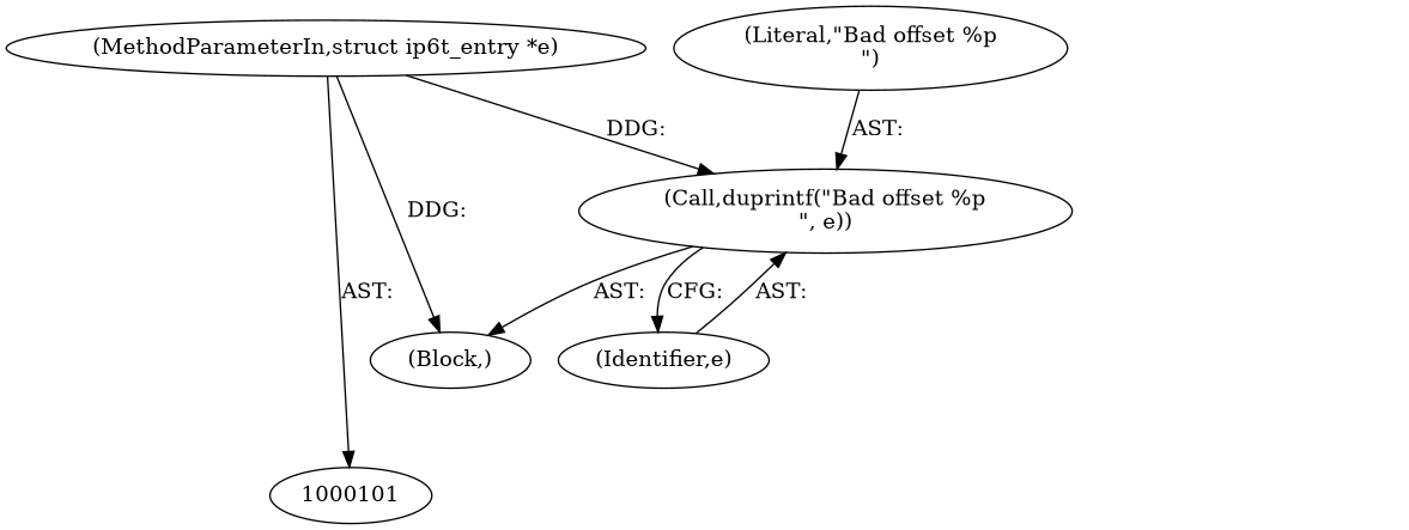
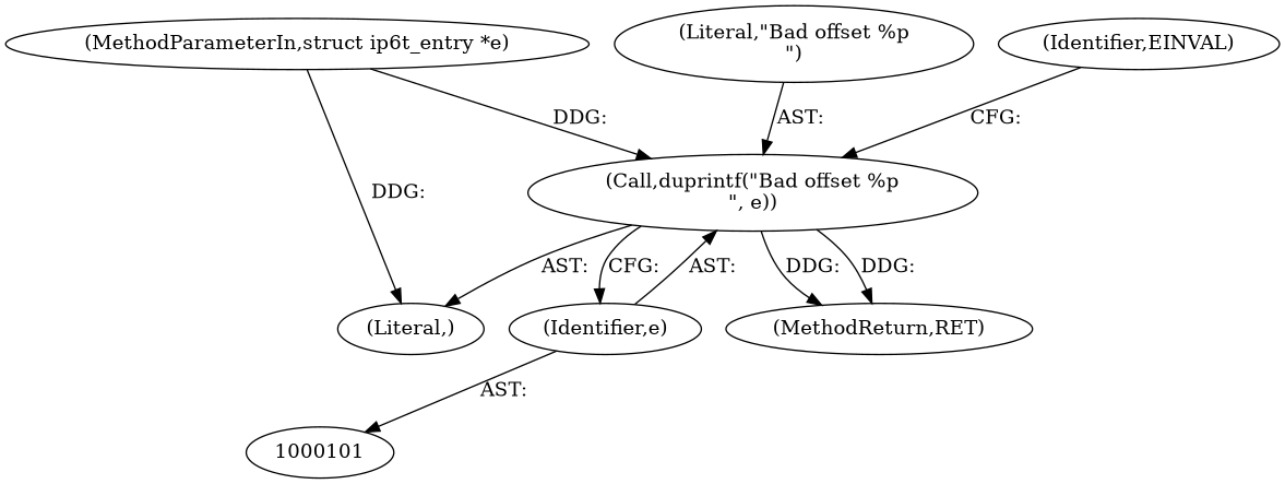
  digraph {
    n1 [label="(Call,duprintf(\"Bad offset %p\n\", e))"]
+   n2 [label="(MethodReturn,RET)"]
    n3 [label="(Identifier,e)"]
-   n4 [label="(Block,)"]
+   n4 [label="(Literal,)"]
    n5 [label="(MethodParameterIn,struct ip6t_entry *e)"]
    n6 [label=1000101]
    n7 [label="(Literal,\"Bad offset %p\n\")"]
+   n8 [label="(Identifier,EINVAL)"]
+   n1 -> n2 [label="DDG: "]
+   n1 -> n2 [label="DDG: "]
    n1 -> n3 [label="CFG: "]
    n1 -> n4 [label="AST: "]
    n3 -> n1 [label="AST: "]
    n5 -> n1 [label="DDG: "]
    n5 -> n4 [label="DDG: "]
-   n5 -> n6 [label="AST: "]
+   n3 -> n6 [label="AST: "]
    n7 -> n1 [label="AST: "]
+   n8 -> n1 [label="CFG: "]
  }
